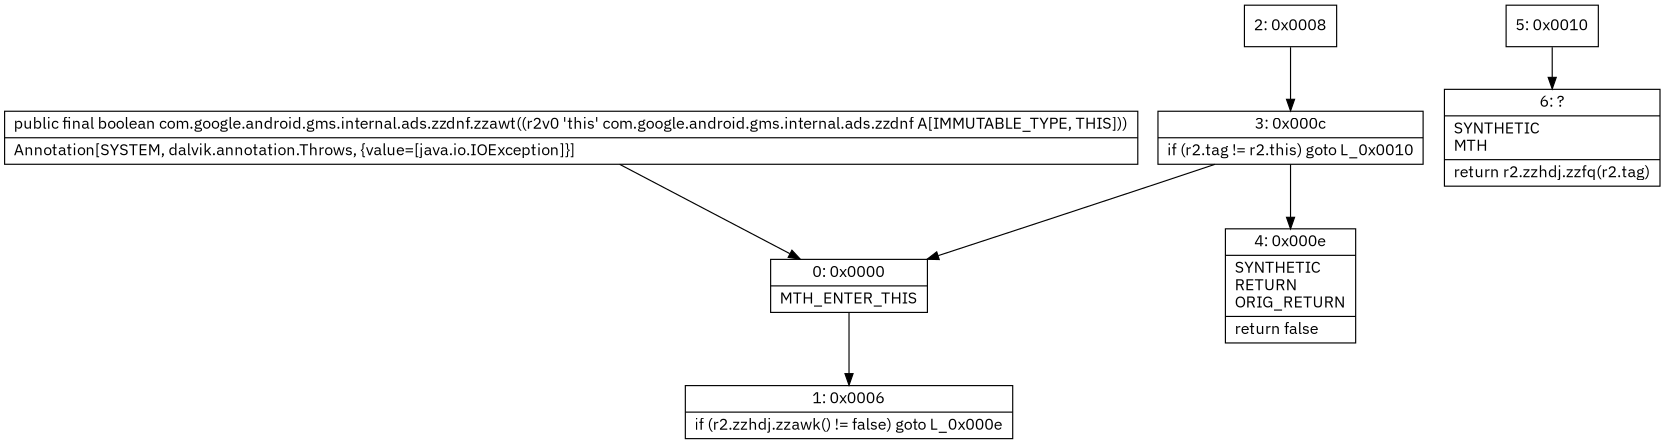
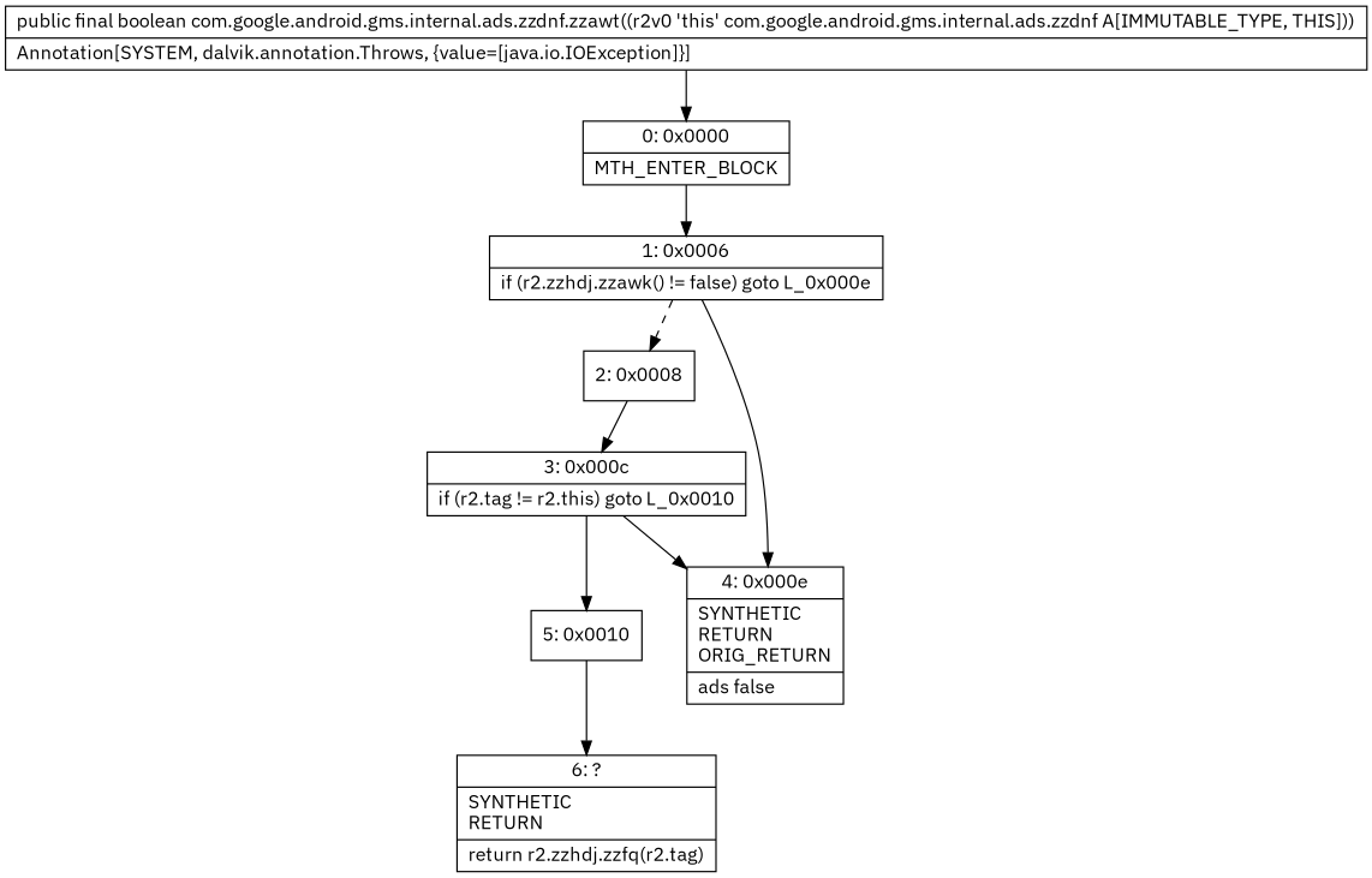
  digraph {
    fontname="IBM Plex Sans"
    node [fontname="IBM Plex Sans" shape=record]
    edge [fontname="IBM Plex Sans"]
-   n1 [label="{0\:\ 0x0000|MTH_ENTER_THIS\l}"]
+   n1 [label="{0\:\ 0x0000|MTH_ENTER_BLOCK\l}"]
    n2 [label="{1\:\ 0x0006|if (r2.zzhdj.zzawk() != false) goto L_0x000e\l}"]
    n3 [label="{2\:\ 0x0008}"]
-   n4 [label="{4\:\ 0x000e|SYNTHETIC\lRETURN\lORIG_RETURN\l|return false\l}"]
+   n4 [label="{4\:\ 0x000e|SYNTHETIC\lRETURN\lORIG_RETURN\l|ads false\l}"]
    n5 [label="{3\:\ 0x000c|if (r2.tag != r2.this) goto L_0x0010\l}"]
    n6 [label="{5\:\ 0x0010}"]
-   n7 [label="{6\:\ ?|SYNTHETIC\lMTH\l|return r2.zzhdj.zzfq(r2.tag)\l}"]
+   n7 [label="{6\:\ ?|SYNTHETIC\lRETURN\l|return r2.zzhdj.zzfq(r2.tag)\l}"]
    n8 [label="{public final boolean com.google.android.gms.internal.ads.zzdnf.zzawt((r2v0 'this' com.google.android.gms.internal.ads.zzdnf A[IMMUTABLE_TYPE, THIS]))  | Annotation[SYSTEM, dalvik.annotation.Throws, \{value=[java.io.IOException]\}]\l}"]
    n1 -> n2
+   n2 -> n3 [style=dashed]
+   n2 -> n4
    n3 -> n5
    n5 -> n4 [style=solid]
-   n5 -> n1
+   n5 -> n6
    n6 -> n7
    n8 -> n1
  }
